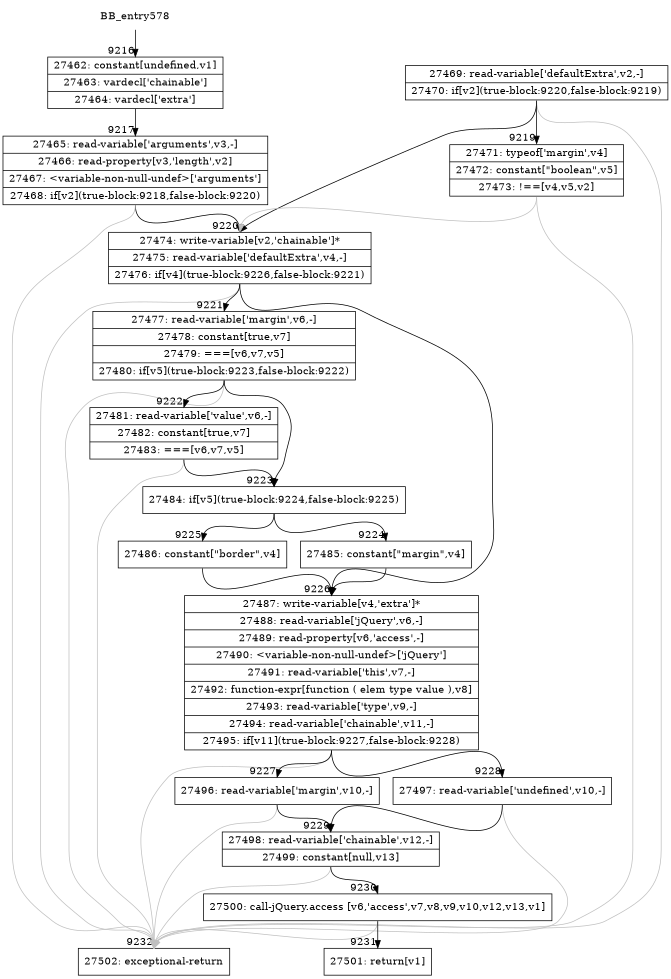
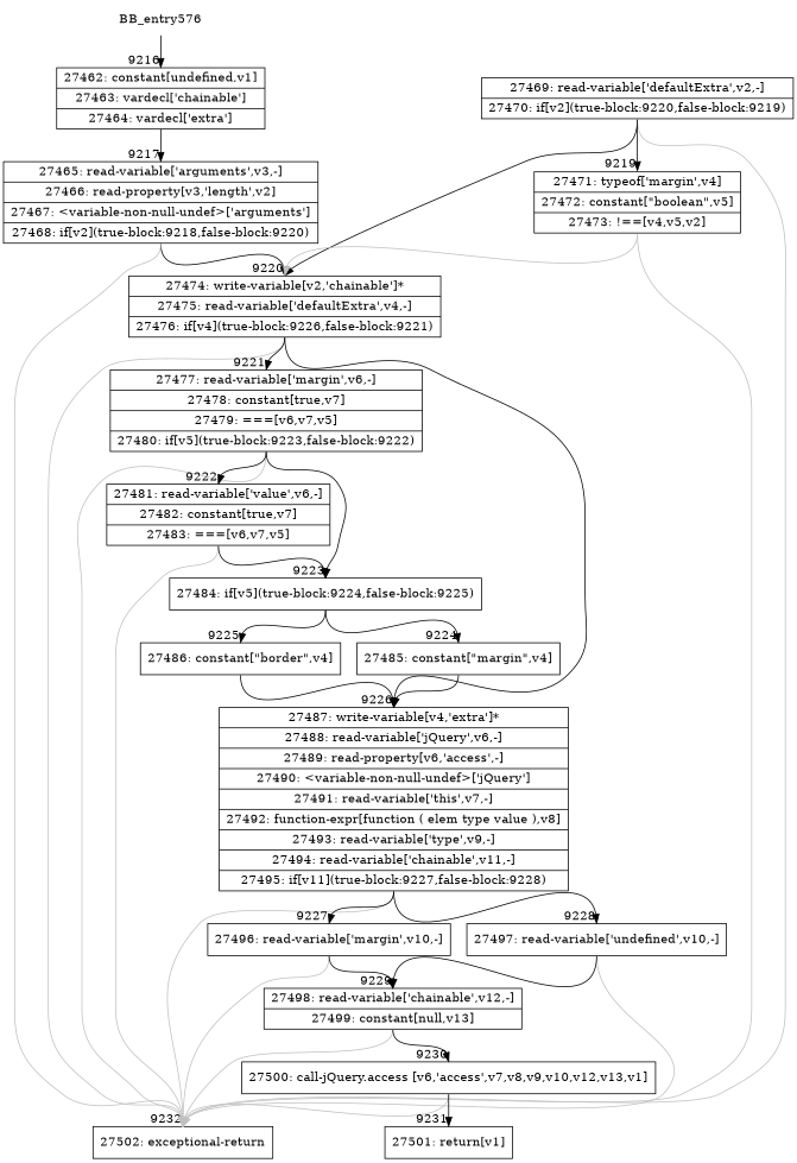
  digraph {
    rankdir=TD
    node [shape=record]
    edge [headport=n tailport=s]
-   BB_entry576 [shape=none label=BB_entry578]
+   BB_entry576 [shape=none]
    n2 [label="{27462: constant[undefined,v1]|27463: vardecl['chainable']|27464: vardecl['extra']}"]
    n3 [label="{27465: read-variable['arguments',v3,-]|27466: read-property[v3,'length',v2]|27467: \<variable-non-null-undef\>['arguments']|27468: if[v2](true-block:9218,false-block:9220)}"]
    n4 [label="{27474: write-variable[v2,'chainable']*|27475: read-variable['defaultExtra',v4,-]|27476: if[v4](true-block:9226,false-block:9221)}"]
    n5 [label="{27502: exceptional-return}"]
    n6 [label="{27487: write-variable[v4,'extra']*|27488: read-variable['jQuery',v6,-]|27489: read-property[v6,'access',-]|27490: \<variable-non-null-undef\>['jQuery']|27491: read-variable['this',v7,-]|27492: function-expr[function ( elem type value ),v8]|27493: read-variable['type',v9,-]|27494: read-variable['chainable',v11,-]|27495: if[v11](true-block:9227,false-block:9228)}"]
    n7 [label="{27477: read-variable['margin',v6,-]|27478: constant[true,v7]|27479: ===[v6,v7,v5]|27480: if[v5](true-block:9223,false-block:9222)}"]
    n8 [label="{27469: read-variable['defaultExtra',v2,-]|27470: if[v2](true-block:9220,false-block:9219)}"]
    n9 [label="{27471: typeof['margin',v4]|27472: constant[\"boolean\",v5]|27473: !==[v4,v5,v2]}"]
    n10 [label="{27496: read-variable['margin',v10,-]}"]
    n11 [label="{27497: read-variable['undefined',v10,-]}"]
    n12 [label="{27484: if[v5](true-block:9224,false-block:9225)}"]
    n13 [label="{27481: read-variable['value',v6,-]|27482: constant[true,v7]|27483: ===[v6,v7,v5]}"]
    n14 [label="{27498: read-variable['chainable',v12,-]|27499: constant[null,v13]}"]
    n15 [label="{27485: constant[\"margin\",v4]}"]
    n16 [label="{27486: constant[\"border\",v4]}"]
    n17 [label="{27500: call-jQuery.access [v6,'access',v7,v8,v9,v10,v12,v13,v1]}"]
    n18 [label="{27501: return[v1]}"]
    BB_entry576 -> n2 [headlabel="    9216"]
    n2 -> n3 [headlabel="      9217"]
    n3 -> n4 [headlabel="      9220"]
    n3 -> n5 [color=gray headlabel="      9232"]
    n4 -> n5 [color=gray]
    n4 -> n6 [headlabel="      9226"]
    n4 -> n7 [headlabel="      9221"]
    n6 -> n5 [color=gray]
    n6 -> n10 [headlabel="      9227"]
    n6 -> n11 [headlabel="      9228"]
    n7 -> n5 [color=gray]
    n7 -> n12 [headlabel="      9223"]
    n7 -> n13 [headlabel="      9222"]
    n8 -> n4
    n8 -> n5 [color=gray]
    n8 -> n9 [headlabel="      9219"]
    n9 -> n4 [color=gray]
    n9 -> n5 [color=gray]
    n10 -> n5 [color=gray]
    n10 -> n14 [headlabel="      9229"]
    n11 -> n5 [color=gray]
    n11 -> n14
    n12 -> n15 [headlabel="      9224"]
    n12 -> n16 [headlabel="      9225"]
    n13 -> n5 [color=gray]
    n13 -> n12
    n14 -> n5 [color=gray]
    n14 -> n17 [headlabel="      9230"]
    n15 -> n6
    n16 -> n6
    n17 -> n5 [color=gray]
    n17 -> n18 [headlabel="      9231"]
  }
